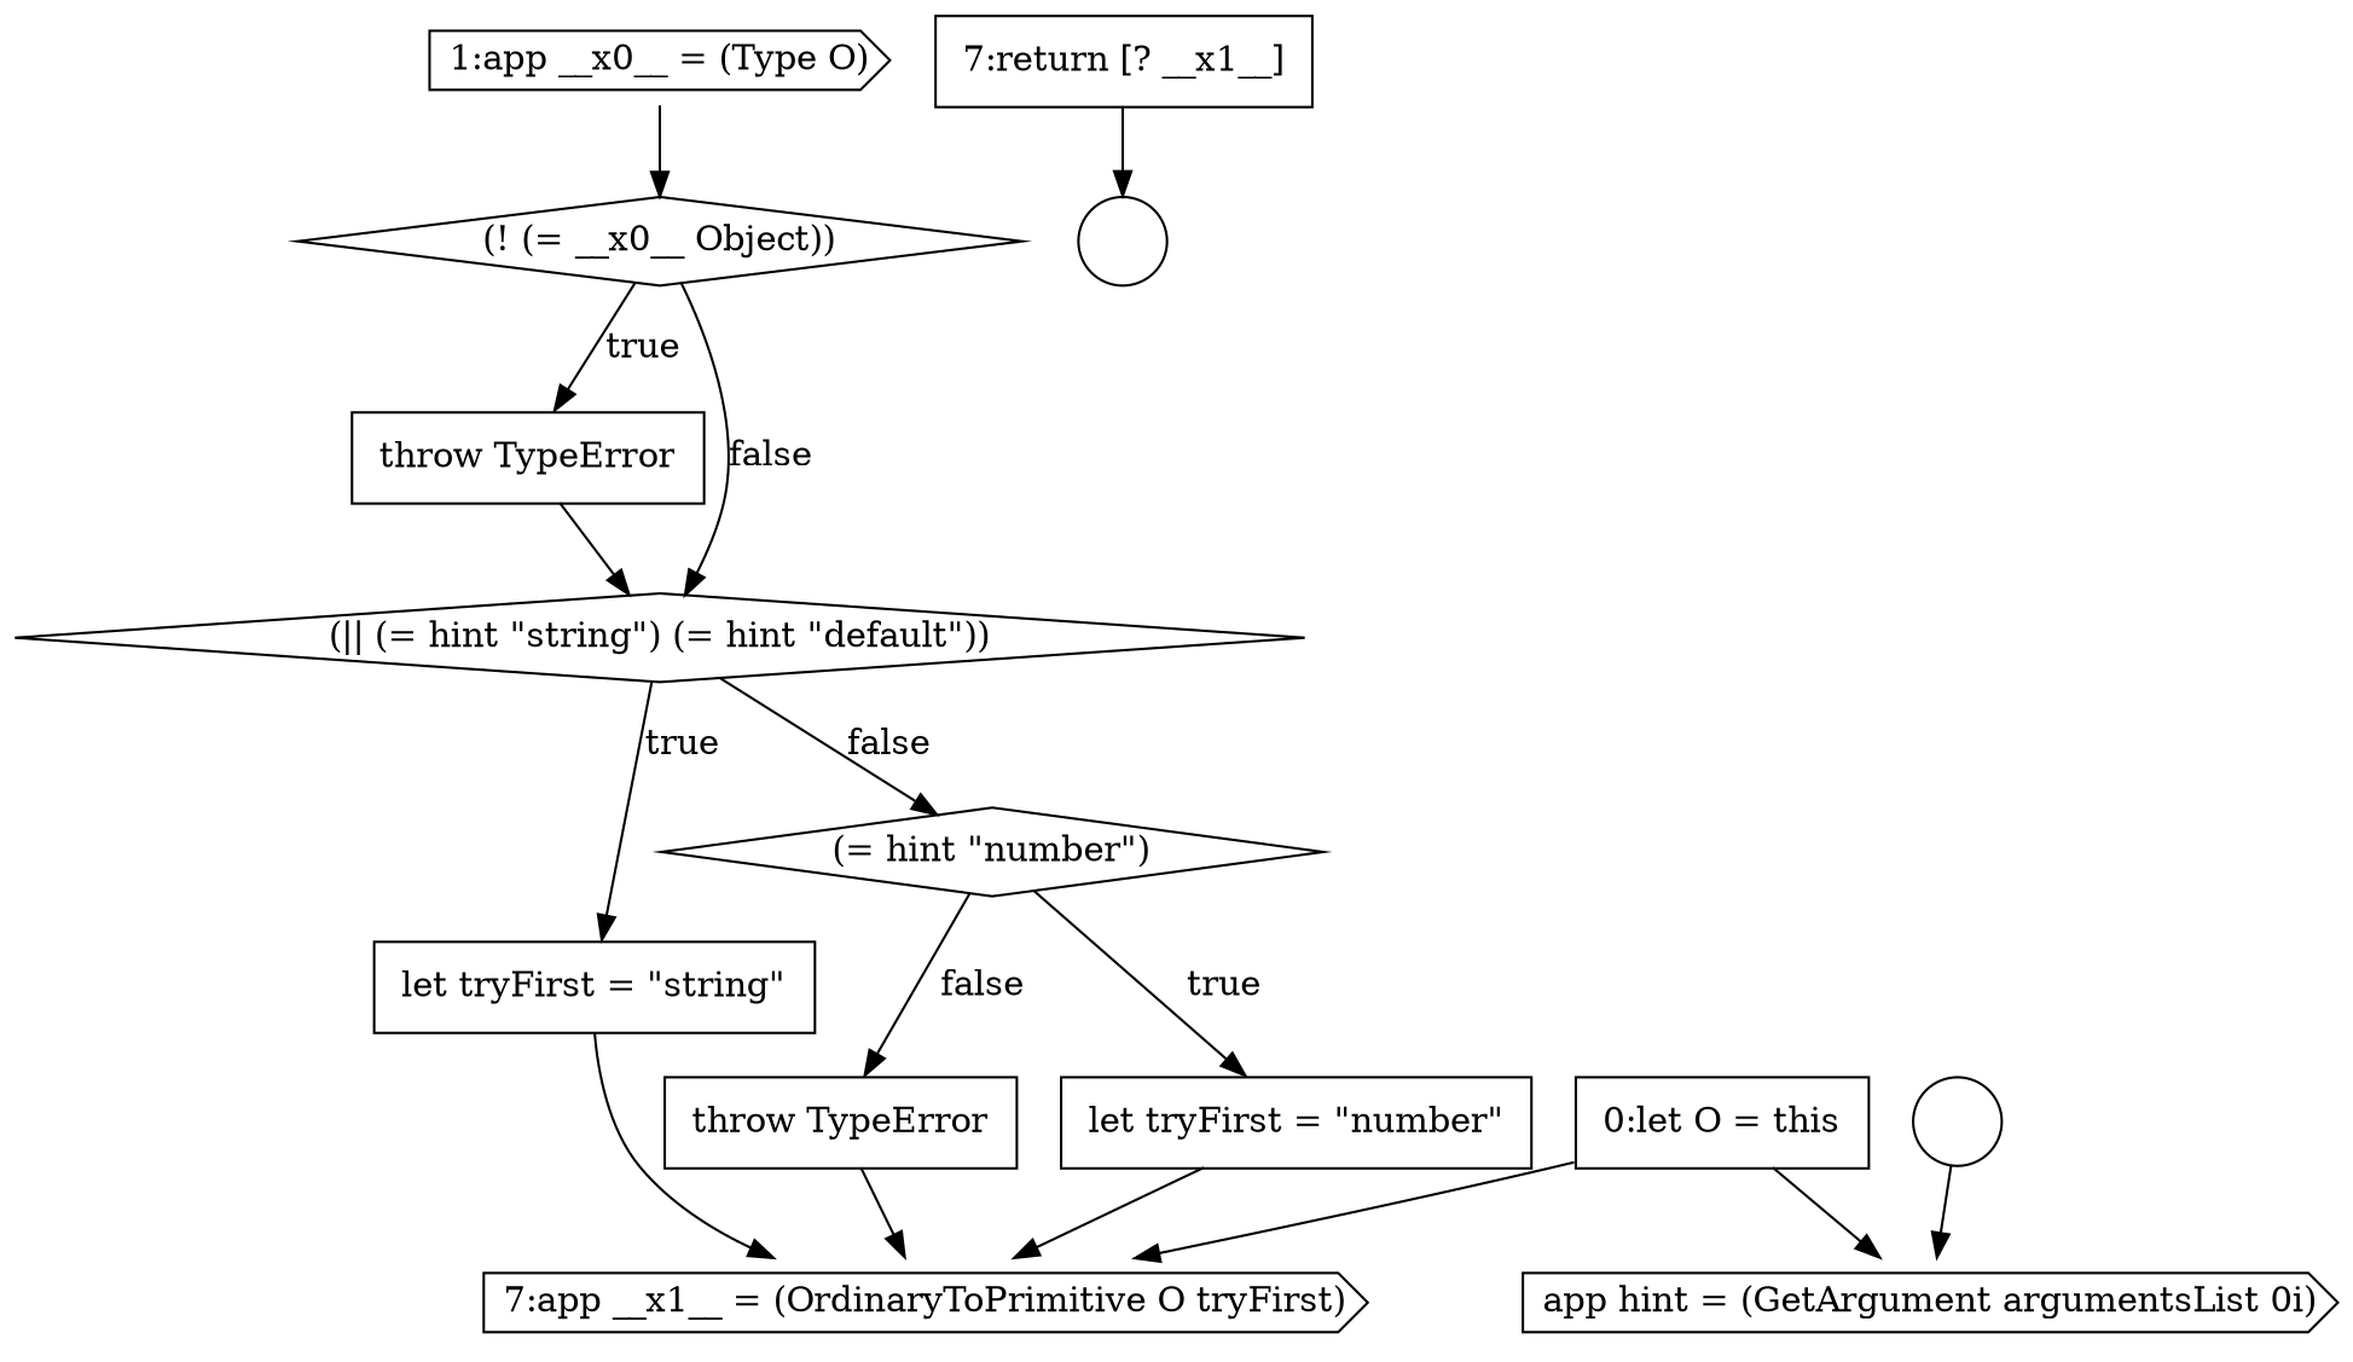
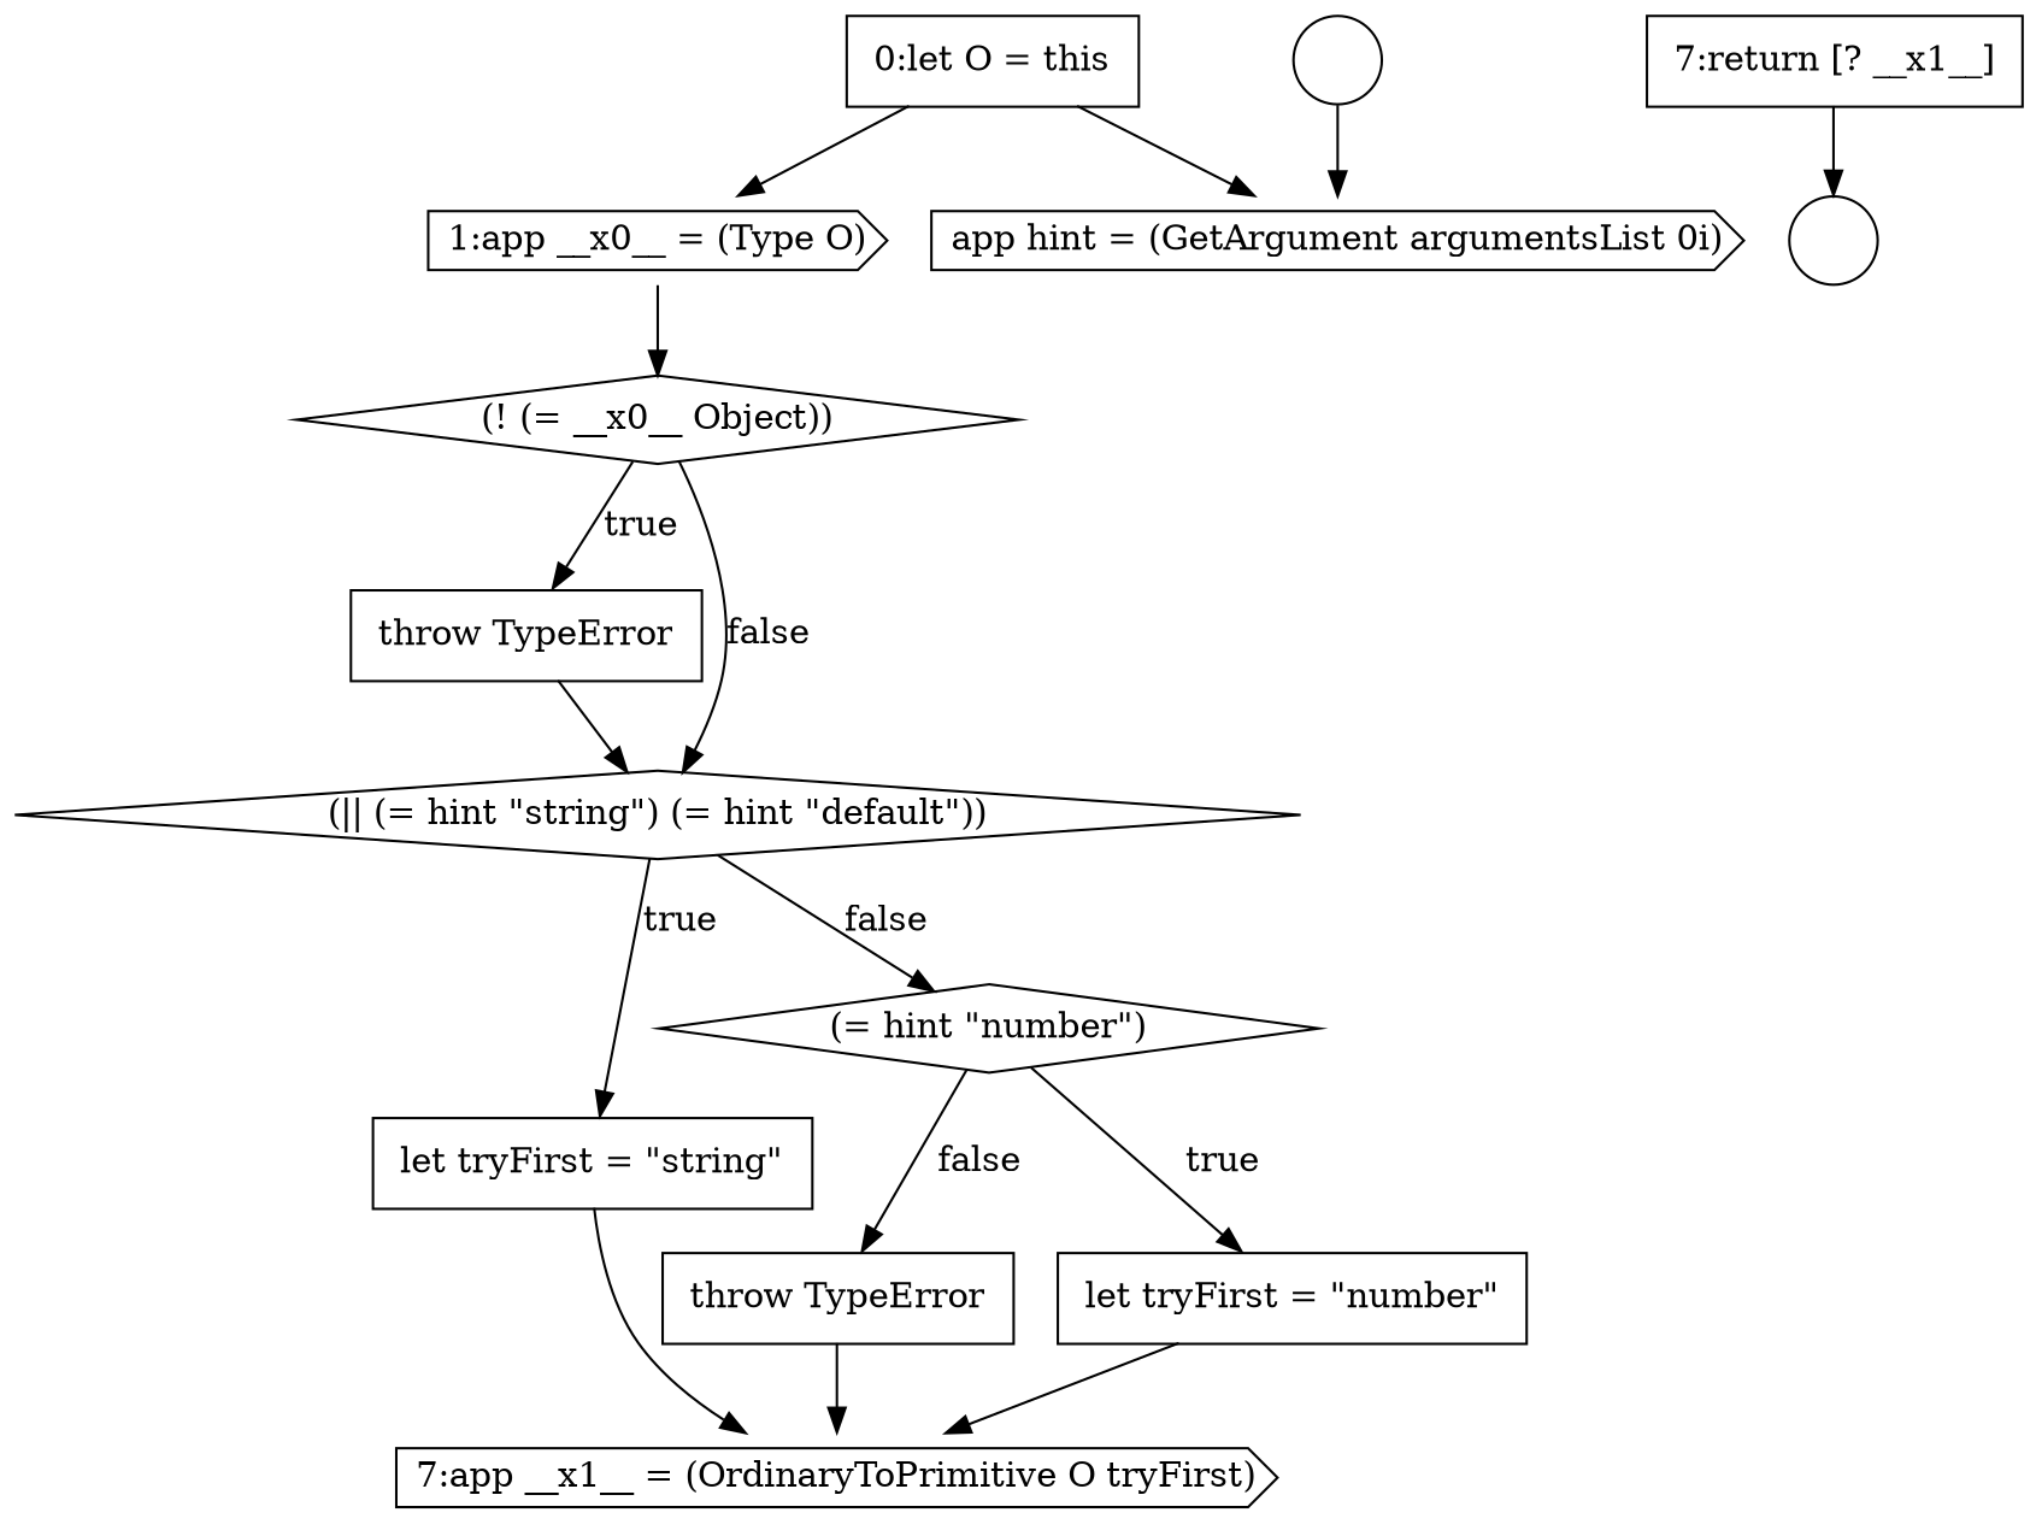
  digraph {
    node [color=black fillcolor=white shape=none style=filled]
    edge [color=black]
    n1 [label=<<font color="black">     <table border="0" cellborder="1" cellspacing="0" cellpadding="10">       <tr><td align="left">throw TypeError</td></tr>     </table>   </font>> margin=0]
    n2 [label=<<font color="black">7:app __x1__ = (OrdinaryToPrimitive O tryFirst)</font>> shape=cds]
    n3 [label=<<font color="black">     <table border="0" cellborder="1" cellspacing="0" cellpadding="10">       <tr><td align="left">let tryFirst = &quot;string&quot;</td></tr>     </table>   </font>> margin=0]
    n4 [label=<<font color="black">1:app __x0__ = (Type O)</font>> shape=cds]
    n5 [label=<<font color="black">(! (= __x0__ Object))</font>> shape=diamond]
    n6 [label=<<font color="black">     <table border="0" cellborder="1" cellspacing="0" cellpadding="10">       <tr><td align="left">throw TypeError</td></tr>     </table>   </font>> margin=0]
    n7 [label=<<font color="black">(|| (= hint &quot;string&quot;) (= hint &quot;default&quot;))</font>> shape=diamond]
    n8 [label=<<font color="black">(= hint &quot;number&quot;)</font>> shape=diamond]
    n9 [label=<<font color="black">     <table border="0" cellborder="1" cellspacing="0" cellpadding="10">       <tr><td align="left">let tryFirst = &quot;number&quot;</td></tr>     </table>   </font>> margin=0]
    n10 [label=" " shape=circle]
    n11 [label=<<font color="black">     <table border="0" cellborder="1" cellspacing="0" cellpadding="10">       <tr><td align="left">7:return [? __x1__]</td></tr>     </table>   </font>> margin=0]
    n12 [label=<<font color="black">     <table border="0" cellborder="1" cellspacing="0" cellpadding="10">       <tr><td align="left">0:let O = this</td></tr>     </table>   </font>> margin=0]
    n13 [label=<<font color="black">app hint = (GetArgument argumentsList 0i)</font>> shape=cds]
    n14 [label=" " shape=circle]
    n1 -> n2
    n3 -> n2
    n4 -> n5
    n5 -> n6 [label=<<font color="black">true</font>>]
    n5 -> n7 [label=<<font color="black">false</font>>]
    n6 -> n7
    n7 -> n3 [label=<<font color="black">true</font>>]
    n7 -> n8 [label=<<font color="black">false</font>>]
    n8 -> n1 [label=<<font color="black">false</font>>]
    n8 -> n9 [label=<<font color="black">true</font>>]
    n9 -> n2
    n11 -> n10
-   n12 -> n2
+   n12 -> n4
    n12 -> n13
    n14 -> n13
  }
